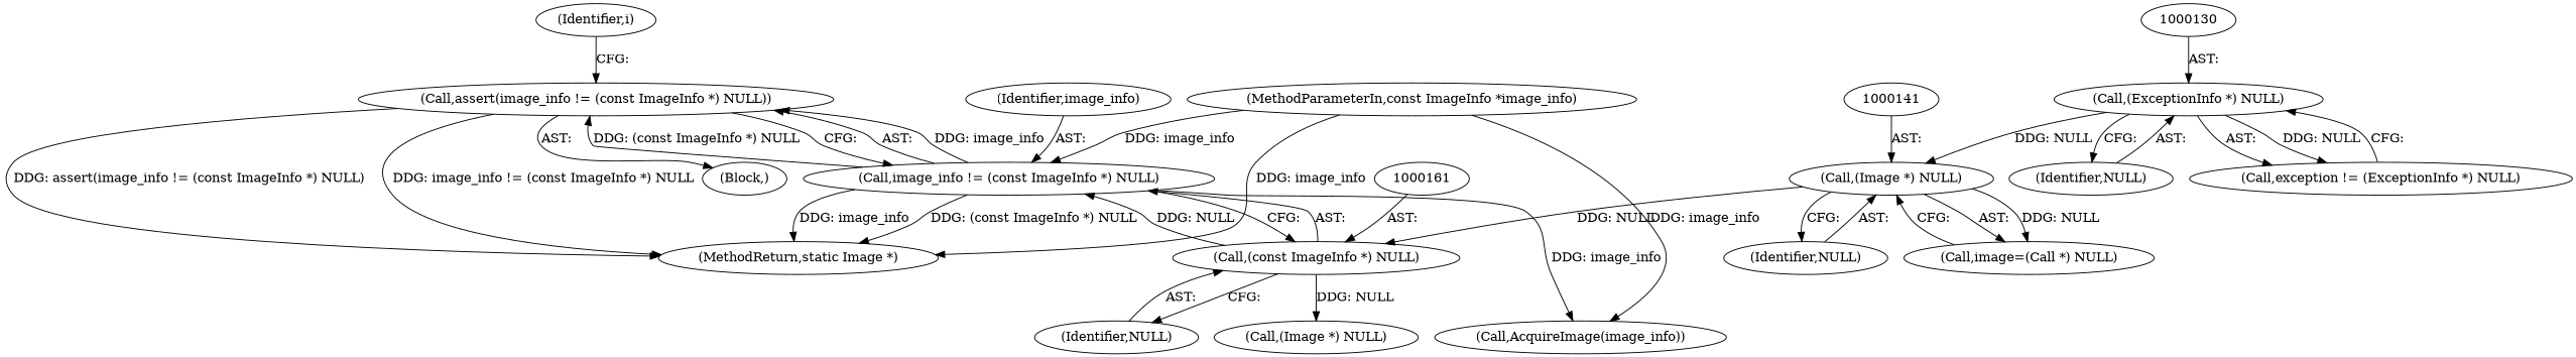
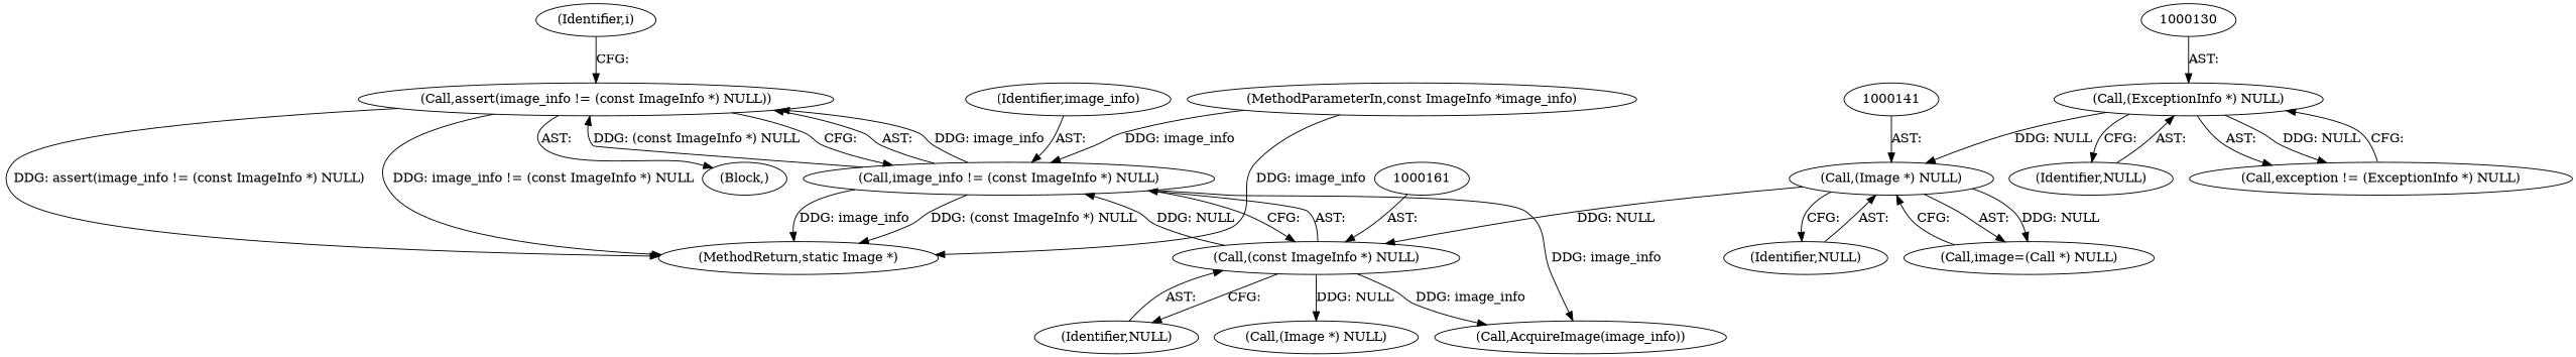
  digraph {
    n1 [label="(Call,assert(image_info != (const ImageInfo *) NULL))"]
    n2 [label="(Call,image_info != (const ImageInfo *) NULL)"]
    n3 [label="(MethodReturn,static Image *)"]
    n4 [label="(Block,)"]
    n5 [label="(Call,(const ImageInfo *) NULL)"]
    n6 [label="(Call,AcquireImage(image_info))"]
    n7 [label="(Identifier,NULL)"]
    n8 [label="(Call,(Image *) NULL)"]
    n9 [label="(MethodParameterIn,const ImageInfo *image_info)"]
    n10 [label="(Call,(Image *) NULL)"]
    n11 [label="(Call,image=(Call *) NULL)"]
    n12 [label="(Identifier,NULL)"]
    n13 [label="(Call,(ExceptionInfo *) NULL)"]
    n14 [label="(Identifier,NULL)"]
    n15 [label="(Call,exception != (ExceptionInfo *) NULL)"]
    n16 [label="(Identifier,i)"]
    n17 [label="(Identifier,image_info)"]
    1000161
    1000141
    1000130
    n1 -> n2 [label="CFG: "]
    n1 -> n3 [label="DDG: assert(image_info != (const ImageInfo *) NULL)"]
    n1 -> n3 [label="DDG: image_info != (const ImageInfo *) NULL"]
    n1 -> n4 [label="AST: "]
    n2 -> n1 [label="AST: "]
    n2 -> n1 [label="DDG: image_info"]
    n2 -> n1 [label="DDG: (const ImageInfo *) NULL"]
    n2 -> n3 [label="DDG: image_info"]
    n2 -> n3 [label="DDG: (const ImageInfo *) NULL"]
    n2 -> n5 [label="CFG: "]
    n2 -> n6 [label="DDG: image_info"]
    n5 -> n2 [label="AST: "]
    n5 -> n2 [label="DDG: NULL"]
    n5 -> n7 [label="CFG: "]
    n5 -> n8 [label="DDG: NULL"]
    n7 -> n5 [label="AST: "]
    n9 -> n2 [label="DDG: image_info"]
    n9 -> n3 [label="DDG: image_info"]
-   n9 -> n6 [label="DDG: image_info"]
+   n5 -> n6 [label="DDG: image_info"]
    n10 -> n5 [label="DDG: NULL"]
    n10 -> n11 [label="AST: "]
    n10 -> n11 [label="DDG: NULL"]
    n10 -> n12 [label="CFG: "]
    n11 -> n10 [label="CFG: "]
    n12 -> n10 [label="AST: "]
    n13 -> n10 [label="DDG: NULL"]
    n13 -> n14 [label="CFG: "]
    n13 -> n15 [label="AST: "]
    n13 -> n15 [label="DDG: NULL"]
    n14 -> n13 [label="AST: "]
    n15 -> n13 [label="CFG: "]
    n16 -> n1 [label="CFG: "]
    n17 -> n2 [label="AST: "]
    1000161 -> n5 [label="AST: "]
    1000141 -> n10 [label="AST: "]
    1000130 -> n13 [label="AST: "]
  }
